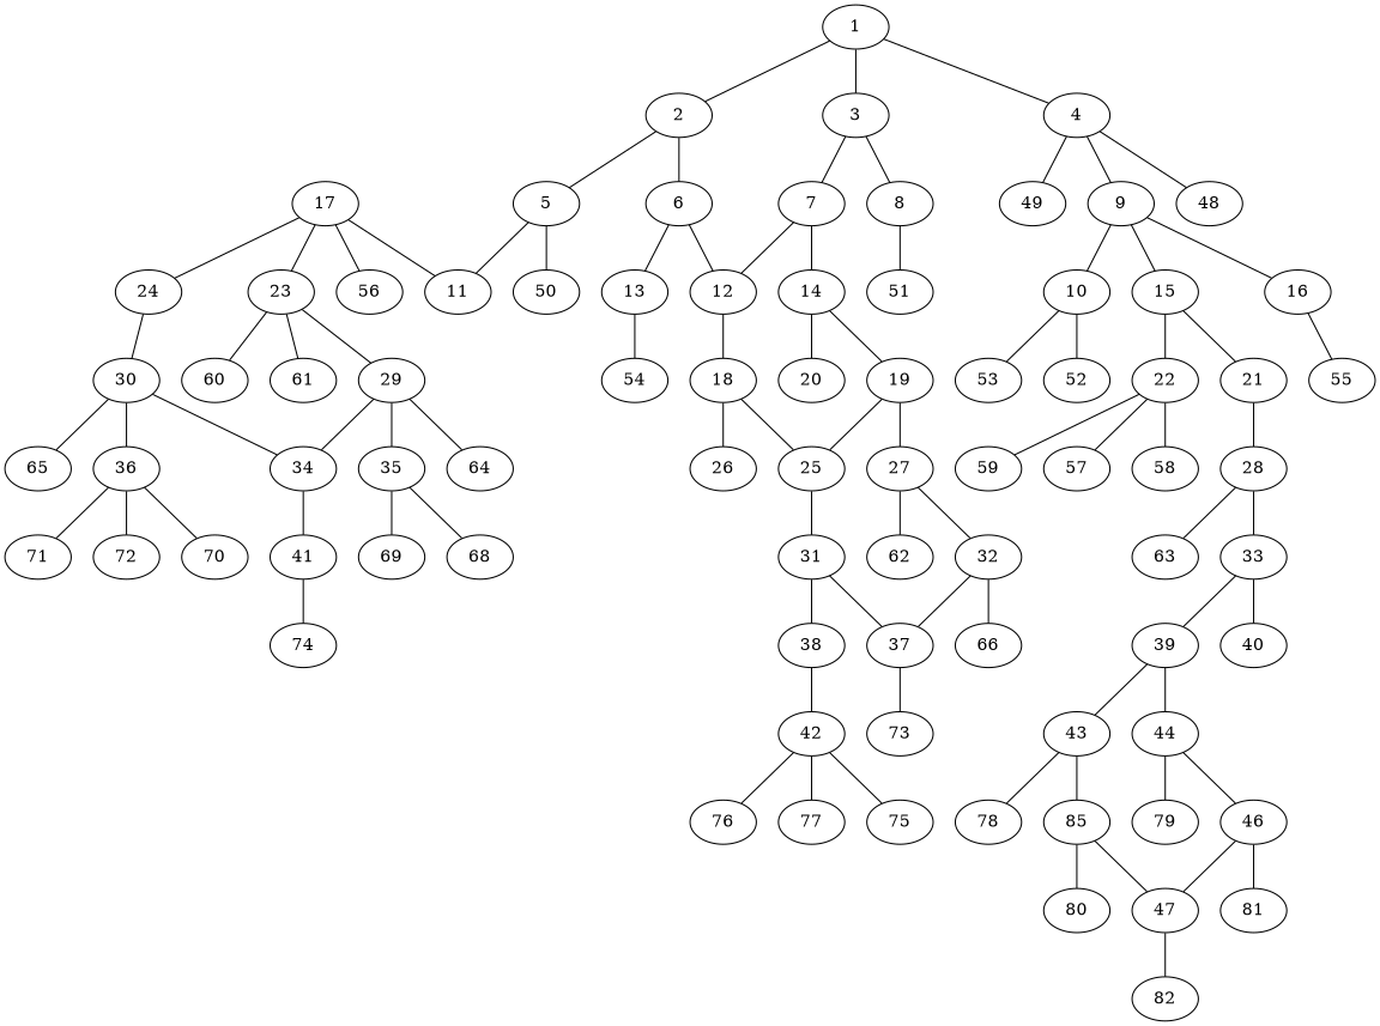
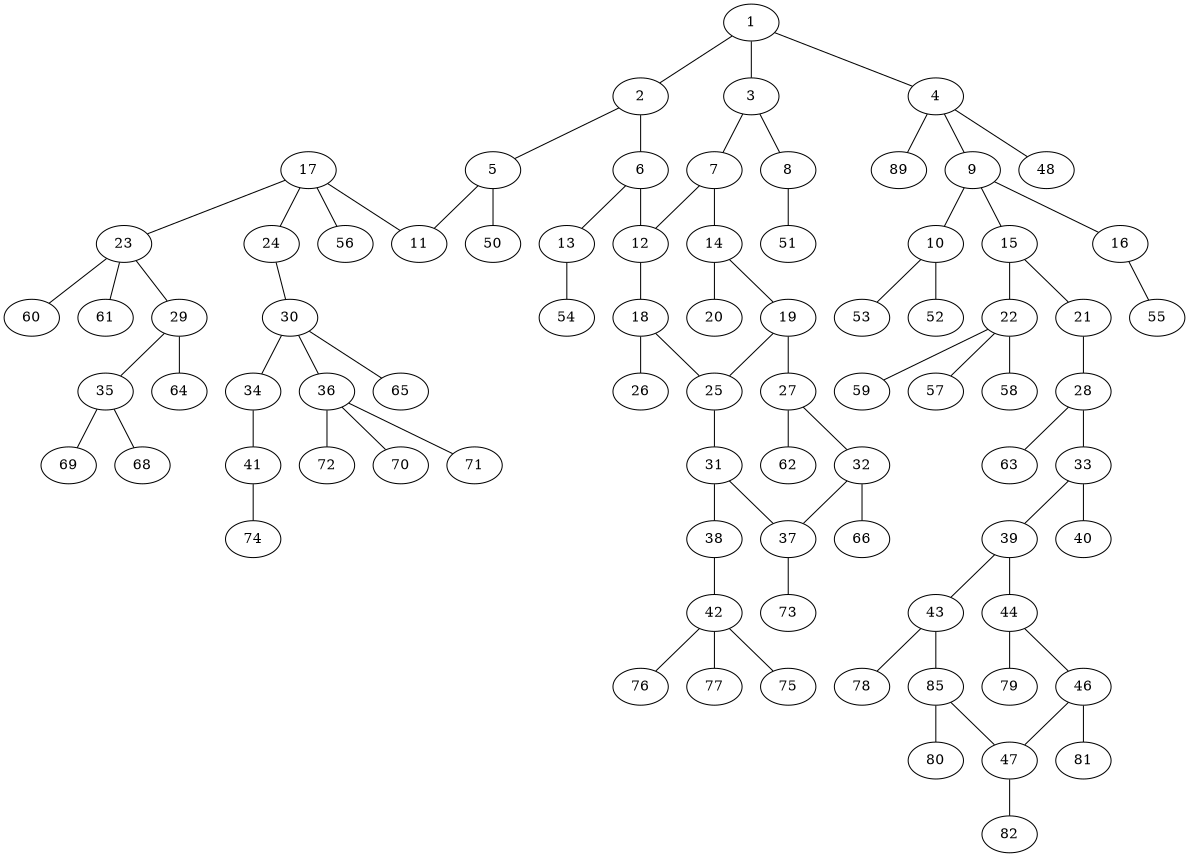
  graph {
    fontname="DejaVu Serif"
    node [chem=C fontname="DejaVu Serif"]
    edge [fontname="DejaVu Serif" valence=1]
    1
    2
    3
    4
    5
    6
    7
    8 [chem=O]
    9
    48 [chem=H]
-   49 [chem=H]
+   49 [chem=H label=89]
    11 [chem=O]
    50 [chem=H]
    12
    13 [chem=O]
    14
    51 [chem=H]
    10
    15
    16 [chem=O]
    52 [chem=H]
    53 [chem=H]
    18
    54 [chem=H]
    19
    20 [chem=O]
    21 [chem=N]
    22
    55 [chem=H]
    25
    26 [chem=O]
    27
    28 [chem=N]
    57 [chem=H]
    58 [chem=H]
    59 [chem=H]
    31
    32
    62 [chem=H]
    33
    63 [chem=H]
    17
    23
    24 [chem=O]
    56 [chem=H]
    29
    60 [chem=H]
    61 [chem=H]
    30
    34
    35 [chem=N]
    64 [chem=H]
    36
    65 [chem=H]
    37
    38 [chem=O]
    66 [chem=H]
    39
    40 [chem=O]
    41 [chem=O]
    68 [chem=H]
    69 [chem=H]
    70 [chem=H]
    71 [chem=H]
    72 [chem=H]
    73 [chem=H]
    42
    43
    44
    74 [chem=H]
    75 [chem=H]
    76 [chem=H]
    77 [chem=H]
    n74 [label=85]
    78 [chem=H]
    46
    79 [chem=H]
    47
    80 [chem=H]
    81 [chem=H]
    82 [chem=H]
    1 -- 2
    1 -- 3 [valence=2]
    1 -- 4
    2 -- 5
    2 -- 6 [valence=2]
    3 -- 7
    3 -- 8
    4 -- 9
    4 -- 48
    4 -- 49
    5 -- 11
    5 -- 50
    6 -- 12
    6 -- 13
    7 -- 12 [valence=2]
    7 -- 14
    8 -- 51
    9 -- 10
    9 -- 15
    9 -- 16
    12 -- 18
    13 -- 54
    14 -- 19
    14 -- 20 [valence=2]
    10 -- 52
    10 -- 53
    15 -- 21 [valence=2]
    15 -- 22
    16 -- 55
    18 -- 25
    18 -- 26 [valence=2]
    19 -- 25 [valence=2]
    19 -- 27
    21 -- 28
    22 -- 57
    22 -- 58
    22 -- 59
    25 -- 31
    27 -- 32 [valence=2]
    27 -- 62
    28 -- 33
    28 -- 63
    31 -- 37 [valence=2]
    31 -- 38
    32 -- 37
    32 -- 66
    33 -- 39
    33 -- 40 [valence=2]
    17 -- 11
    17 -- 23
    17 -- 24
    17 -- 56
    23 -- 29
    23 -- 60
    23 -- 61
    24 -- 30
-   29 -- 34
    29 -- 35
    29 -- 64
    30 -- 34
    30 -- 36
    30 -- 65
    34 -- 41
    35 -- 68
    35 -- 69
    36 -- 70
    36 -- 71
    36 -- 72
    37 -- 73
    38 -- 42
    39 -- 43 [valence=2]
    39 -- 44
    41 -- 74
    42 -- 75
    42 -- 76
    42 -- 77
    43 -- n74
    43 -- 78
    44 -- 46 [valence=2]
    44 -- 79
    n74 -- 47 [valence=2]
    n74 -- 80
    46 -- 47
    46 -- 81
    47 -- 82
  }
